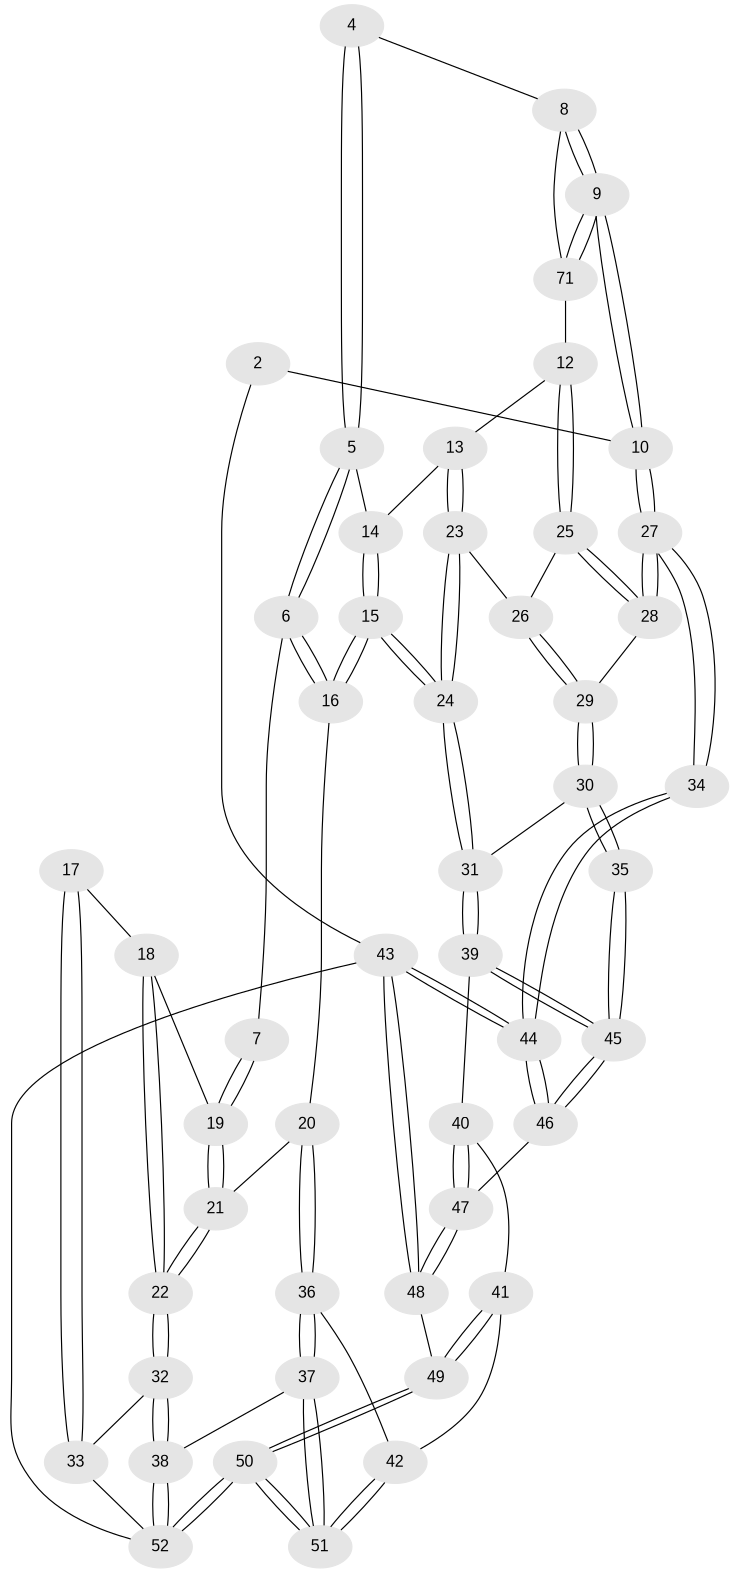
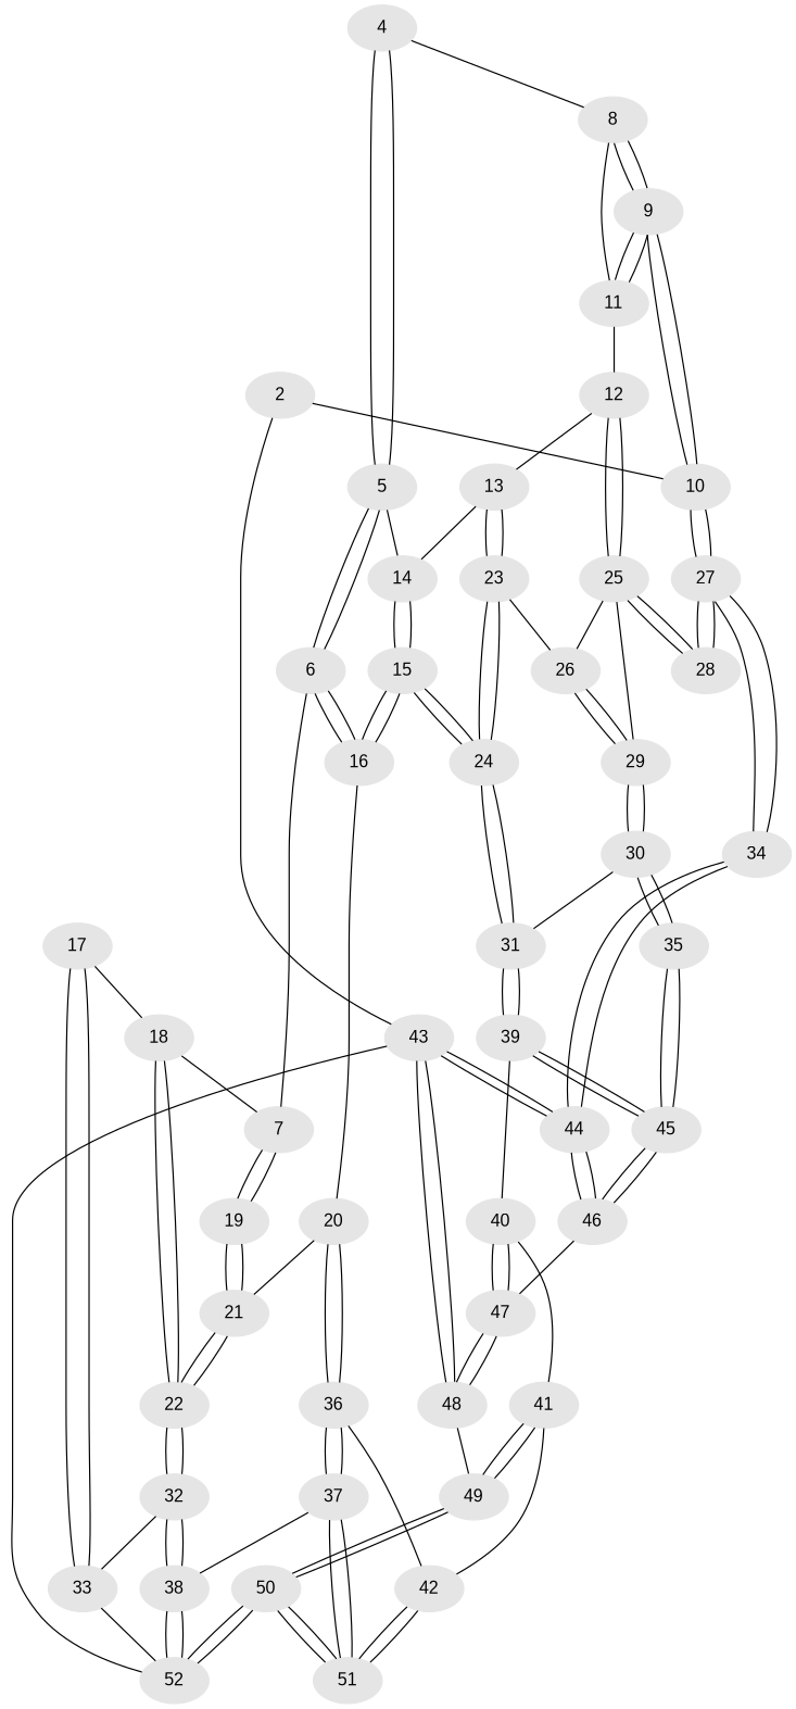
  graph {
    fontname="Liberation Sans"
    node [color=gray90 fontname="Liberation Sans" style=filled]
    edge [fontname="Liberation Sans"]
    2
    10
    43
    4
    5
    8
    27
    52
    44
    48
    7
    19
    17
    18
    33
    6
    14
    9
-   11 [label=71]
+   11
    16
    15
    20
    21
    12
    28
    34
    13
    25
    23
    26
    24
    31
    36
    22
    32
    37
    42
    38
    29
    39
    30
    35
    45
    40
    46
    51
    41
    47
    49
    50
    2 -- 10
    2 -- 43
    10 -- 27
    10 -- 27
    43 -- 52
    43 -- 44
    43 -- 44
    43 -- 48
    43 -- 48
    4 -- 5
    4 -- 5
    4 -- 8
    5 -- 6
    5 -- 6
    5 -- 14
    8 -- 9
    8 -- 9
    8 -- 11
    27 -- 28
    27 -- 28
    27 -- 34
    27 -- 34
    44 -- 46
    44 -- 46
    48 -- 49
    7 -- 19
    7 -- 19
    19 -- 21
    19 -- 21
    17 -- 18
    17 -- 33
    17 -- 33
-   18 -- 19
+   18 -- 7
    18 -- 22
    18 -- 22
    33 -- 52
    6 -- 7
    6 -- 16
    6 -- 16
    14 -- 15
    14 -- 15
    9 -- 10
    9 -- 10
    9 -- 11
    9 -- 11
    11 -- 12
    16 -- 20
    15 -- 16
    15 -- 16
    15 -- 24
    15 -- 24
    20 -- 21
    20 -- 36
    20 -- 36
    21 -- 22
    21 -- 22
    12 -- 13
    12 -- 25
    12 -- 25
-   28 -- 29
+   25 -- 29
    34 -- 44
    34 -- 44
    13 -- 14
    13 -- 23
    13 -- 23
    25 -- 28
    25 -- 28
    25 -- 26
    23 -- 26
    23 -- 24
    23 -- 24
    26 -- 29
    26 -- 29
    24 -- 31
    24 -- 31
    31 -- 39
    31 -- 39
    36 -- 37
    36 -- 37
    36 -- 42
    22 -- 32
    22 -- 32
    32 -- 33
    32 -- 38
    32 -- 38
    37 -- 38
    37 -- 51
    37 -- 51
    42 -- 51
    42 -- 51
    38 -- 52
    38 -- 52
    29 -- 30
    29 -- 30
    39 -- 45
    39 -- 45
    39 -- 40
    30 -- 31
    30 -- 35
    30 -- 35
    35 -- 45
    35 -- 45
    45 -- 46
    45 -- 46
    40 -- 41
    40 -- 47
    40 -- 47
    46 -- 47
    41 -- 42
    41 -- 49
    41 -- 49
    47 -- 48
    47 -- 48
    49 -- 50
    49 -- 50
    50 -- 52
    50 -- 52
    50 -- 51
    50 -- 51
  }
